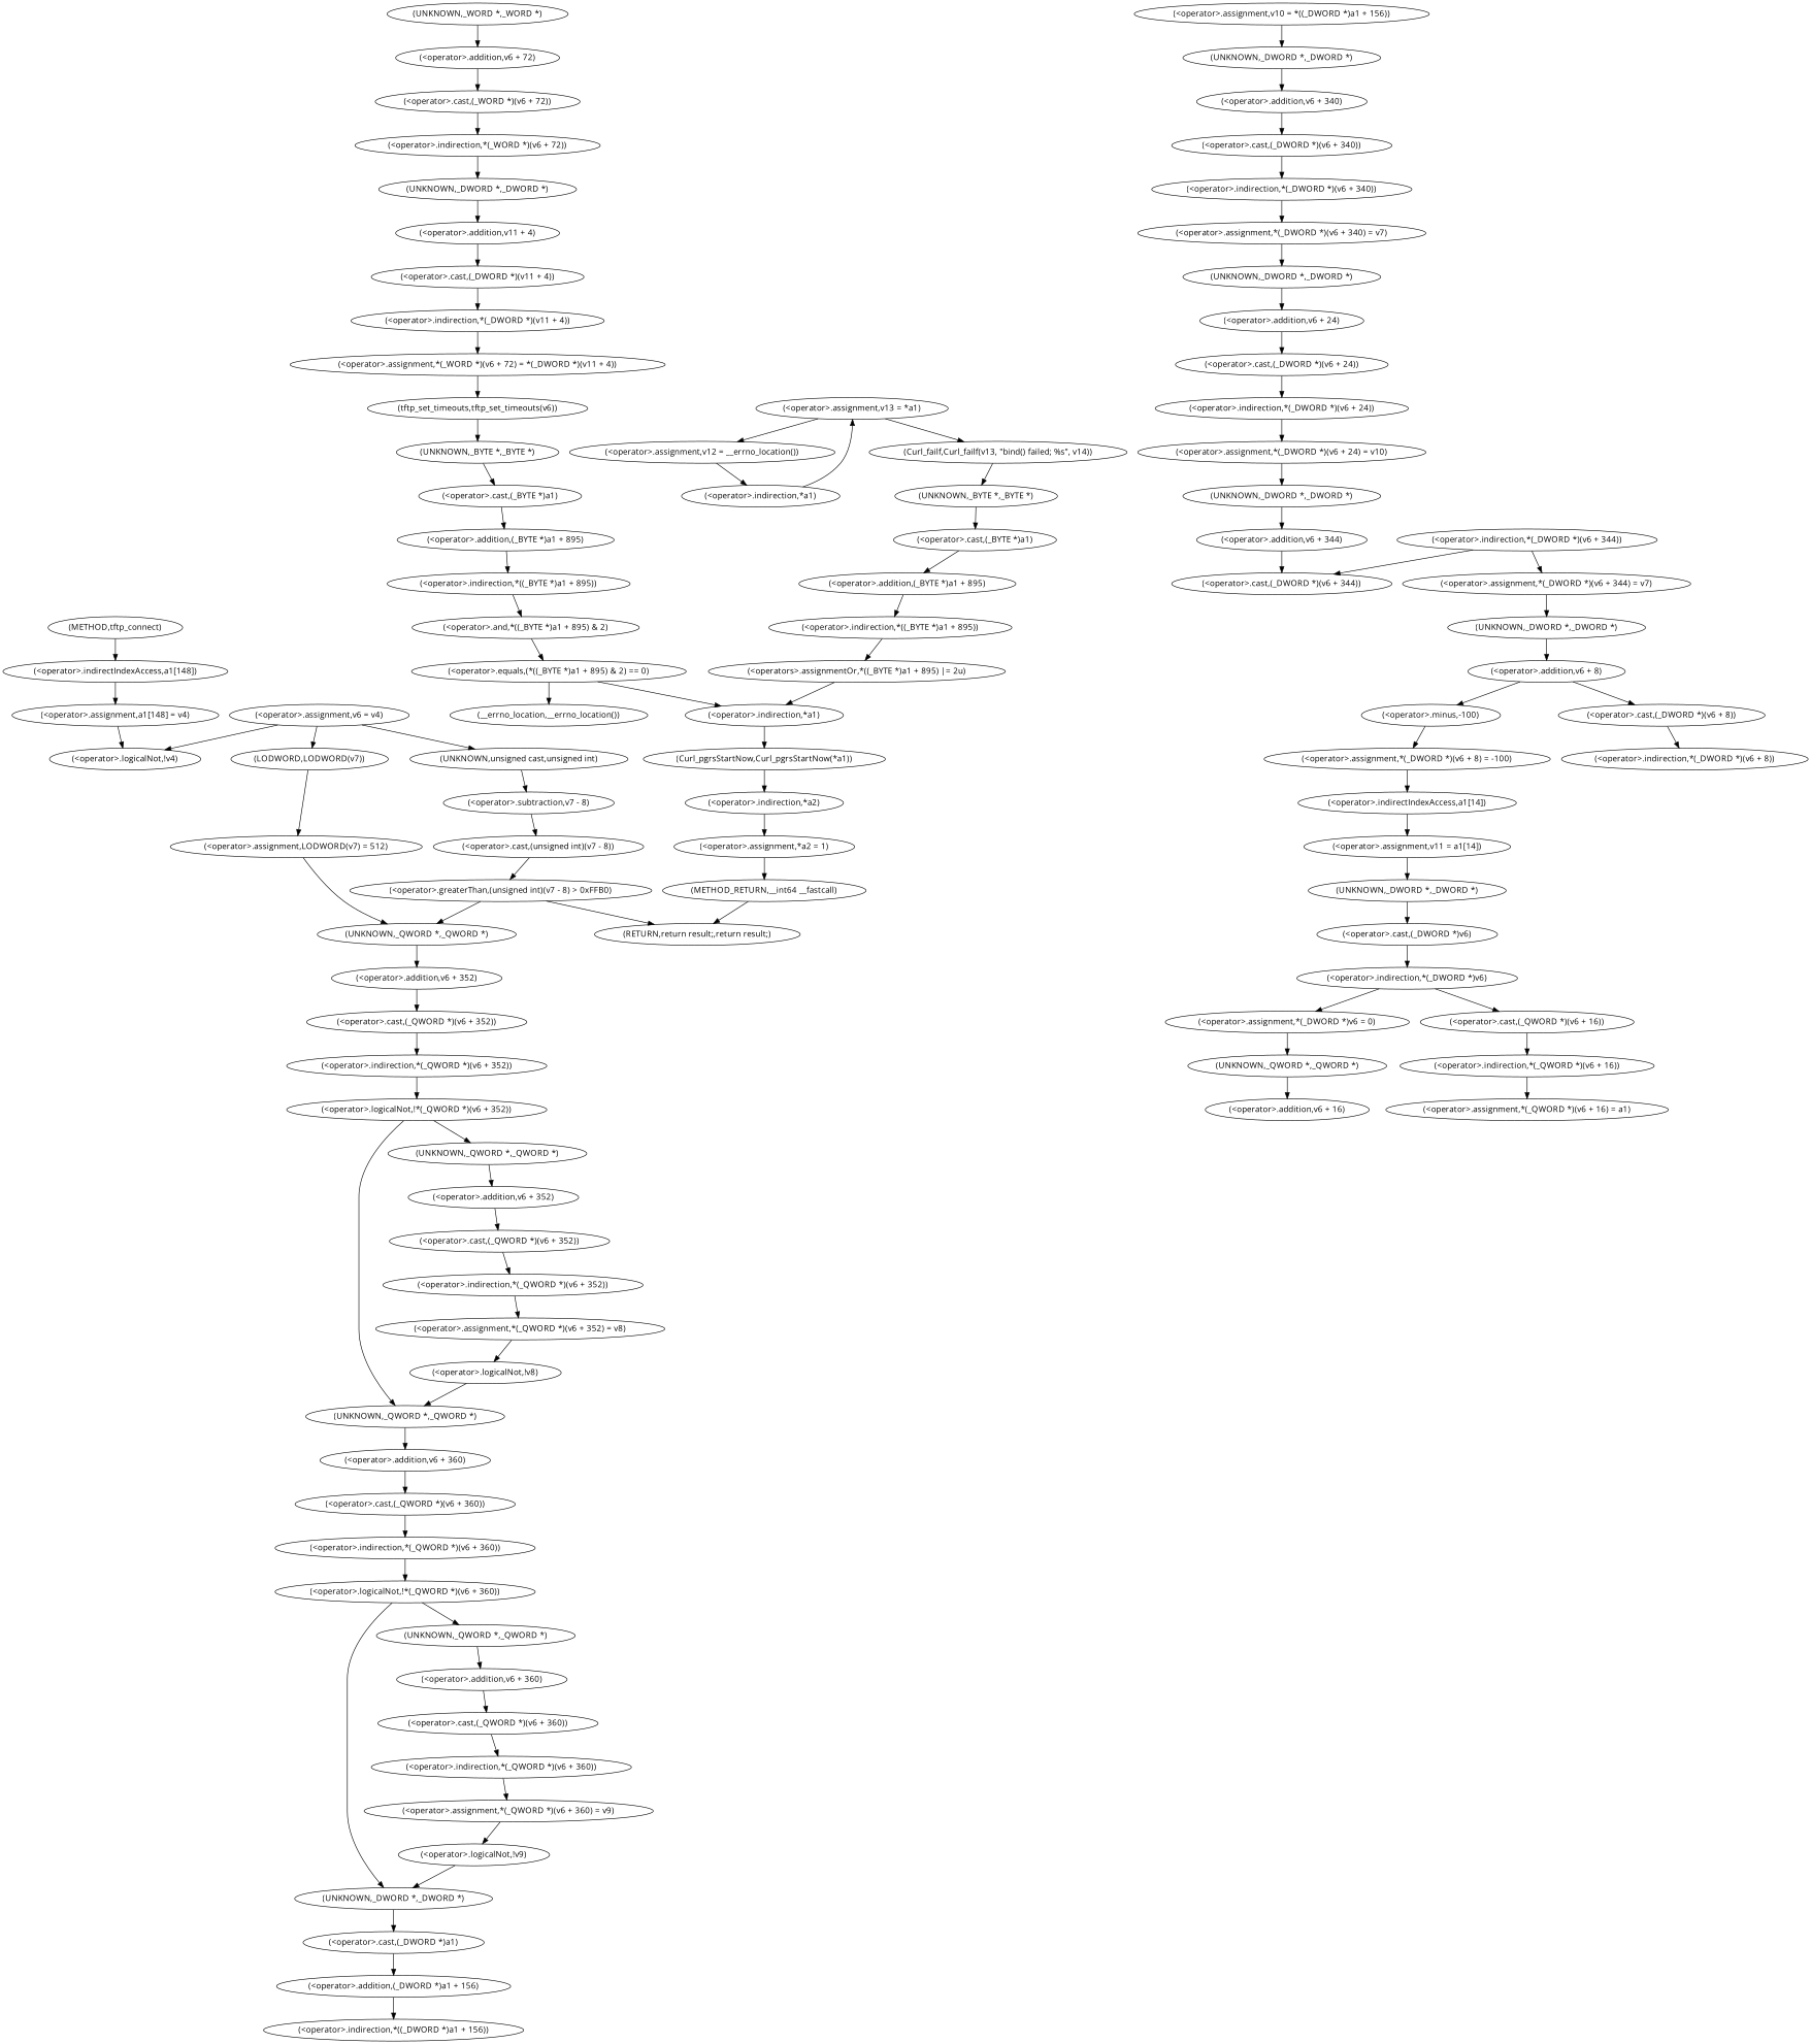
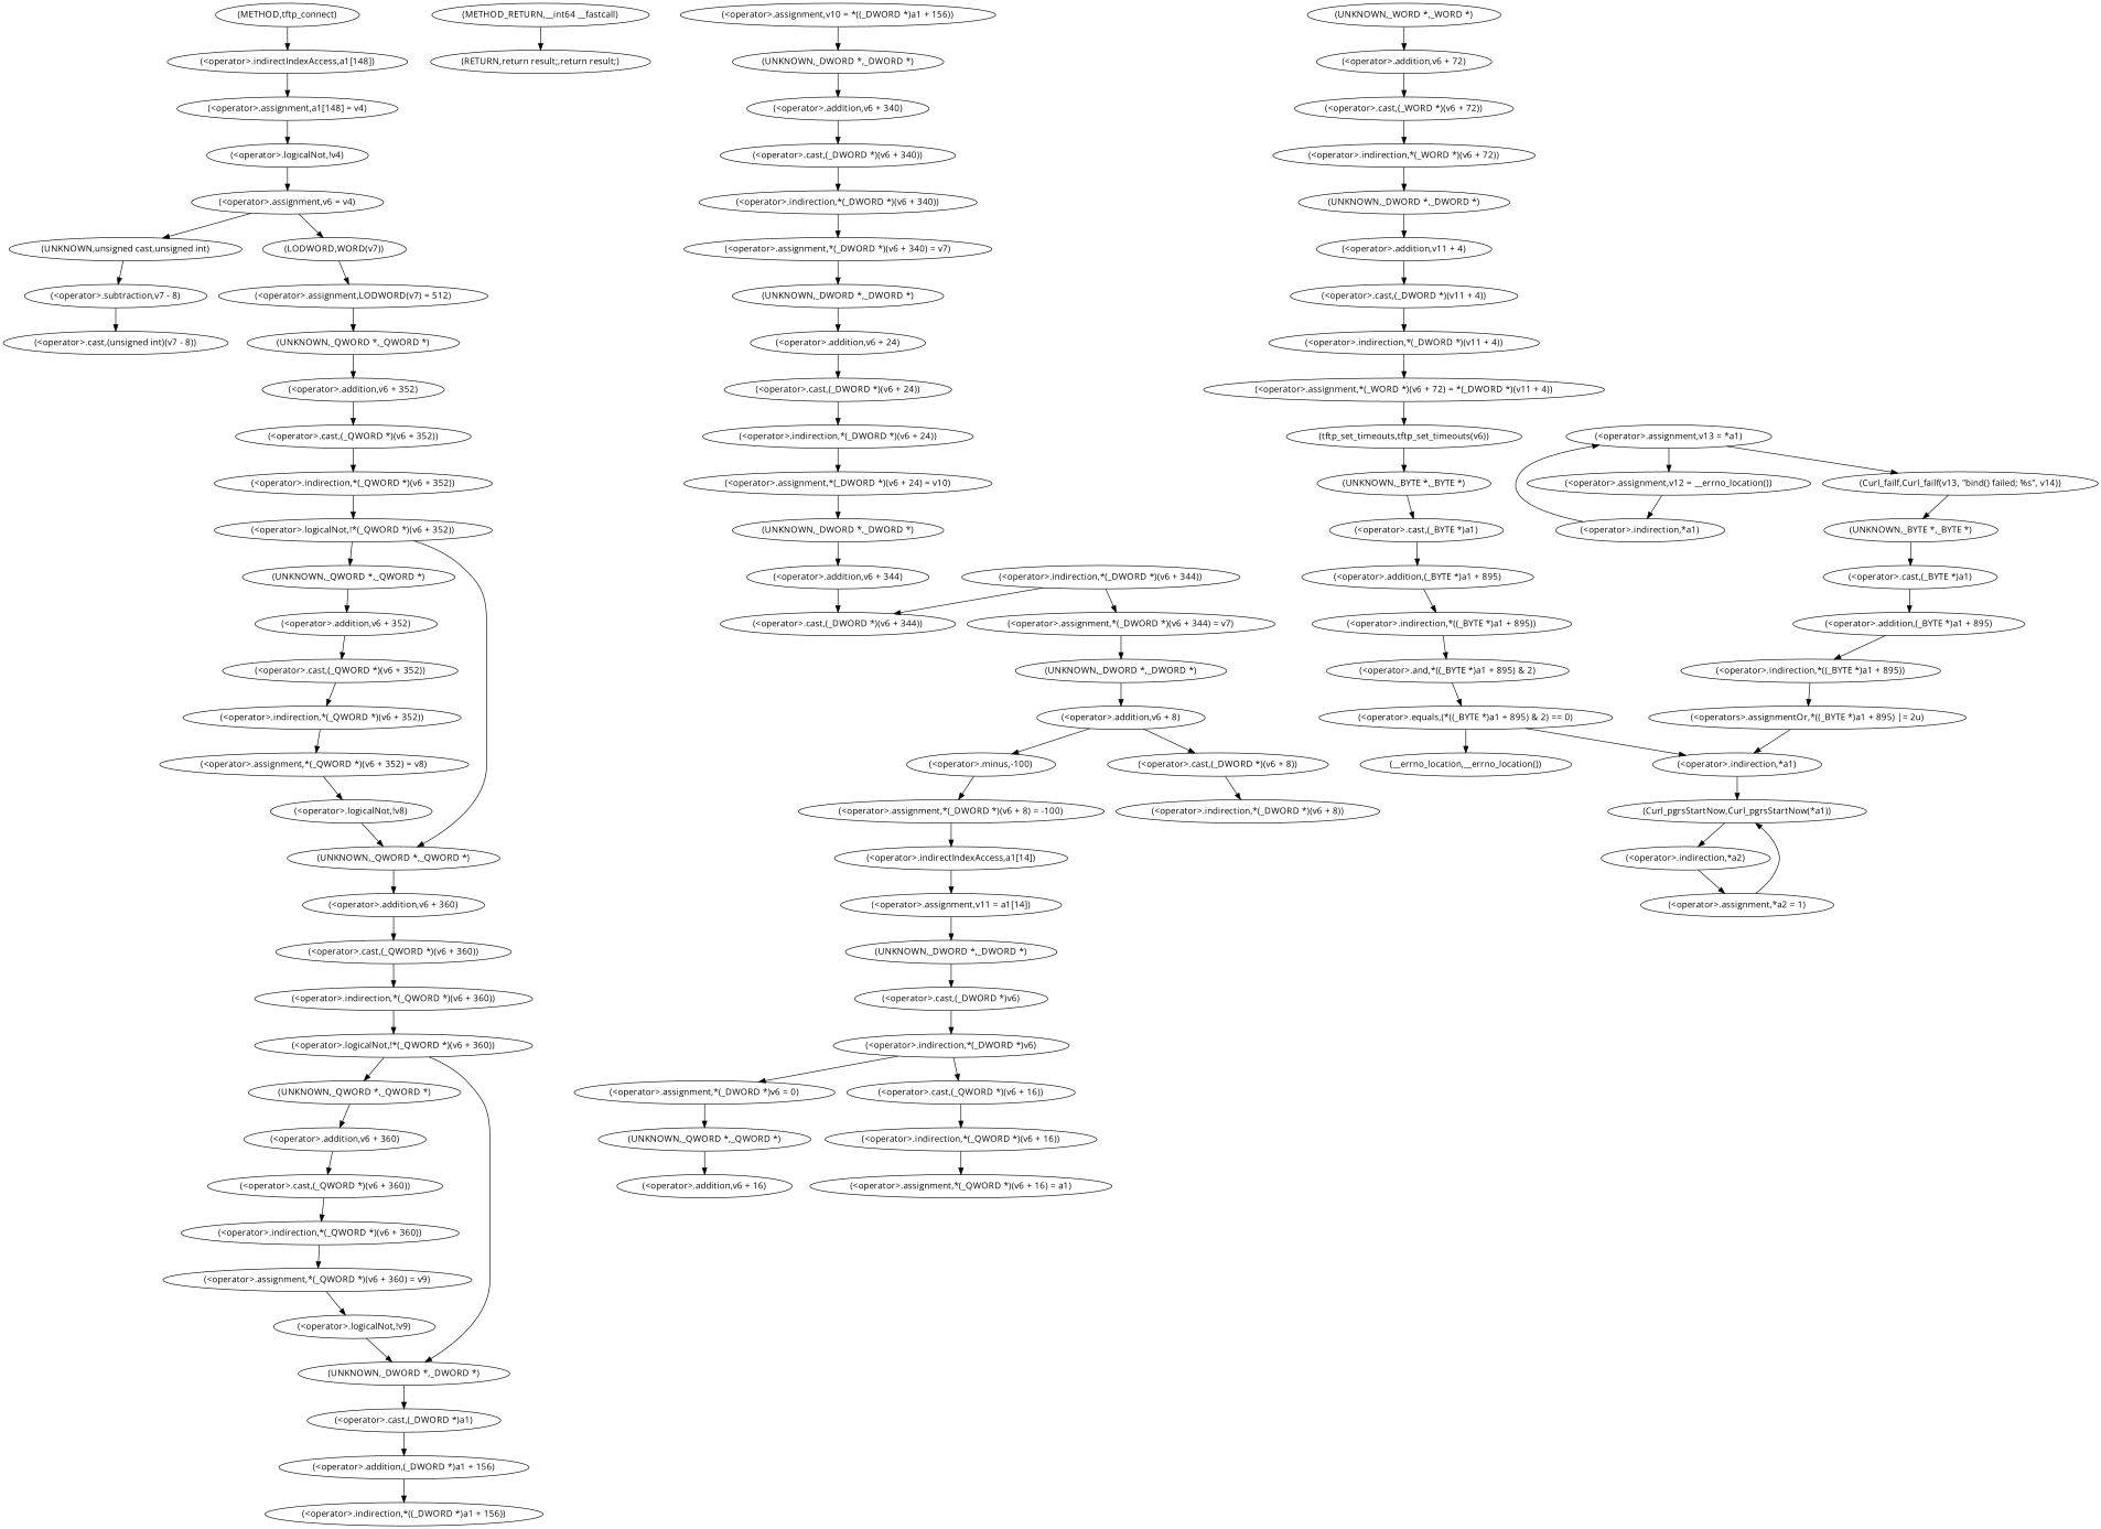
  digraph {
    fontname="Open Sans"
    node [fontname="Open Sans"]
    edge [fontname="Open Sans"]
    n1 [label="(<operator>.assignment,a1[148] = v4)"]
    n2 [label="(<operator>.logicalNot,!v4)"]
    n3 [label="(<operator>.assignment,v6 = v4)"]
    n4 [label="(<operator>.indirectIndexAccess,a1[148])"]
    n5 [label="(UNKNOWN,unsigned cast,unsigned int)"]
-   n6 [label="(LODWORD,LODWORD(v7))"]
+   n6 [label="(LODWORD,WORD(v7))"]
    n7 [label="(<operator>.subtraction,v7 - 8)"]
    n8 [label="(<operator>.assignment,LODWORD(v7) = 512)"]
-   n9 [label="(<operator>.greaterThan,(unsigned int)(v7 - 8) > 0xFFB0)"]
    n10 [label="(RETURN,return result;,return result;)"]
    n11 [label="(UNKNOWN,_QWORD *,_QWORD *)"]
    n12 [label="(<operator>.addition,v6 + 352)"]
    n13 [label="(<operator>.cast,(unsigned int)(v7 - 8))"]
    n14 [label="(METHOD_RETURN,__int64 __fastcall)"]
    n15 [label="(<operator>.logicalNot,!*(_QWORD *)(v6 + 352))"]
    n16 [label="(UNKNOWN,_QWORD *,_QWORD *)"]
    n17 [label="(UNKNOWN,_QWORD *,_QWORD *)"]
    n18 [label="(<operator>.addition,v6 + 352)"]
    n19 [label="(<operator>.addition,v6 + 360)"]
    n20 [label="(<operator>.indirection,*(_QWORD *)(v6 + 352))"]
    n21 [label="(<operator>.cast,(_QWORD *)(v6 + 352))"]
    n22 [label="(<operator>.assignment,*(_QWORD *)(v6 + 352) = v8)"]
    n23 [label="(<operator>.logicalNot,!v8)"]
    n24 [label="(<operator>.indirection,*(_QWORD *)(v6 + 352))"]
    n25 [label="(<operator>.cast,(_QWORD *)(v6 + 352))"]
    n26 [label="(<operator>.logicalNot,!*(_QWORD *)(v6 + 360))"]
    n27 [label="(UNKNOWN,_QWORD *,_QWORD *)"]
    n28 [label="(UNKNOWN,_DWORD *,_DWORD *)"]
    n29 [label="(<operator>.addition,v6 + 360)"]
    n30 [label="(<operator>.cast,(_DWORD *)a1)"]
    n31 [label="(<operator>.indirection,*(_QWORD *)(v6 + 360))"]
    n32 [label="(<operator>.cast,(_QWORD *)(v6 + 360))"]
    n33 [label="(<operator>.assignment,*(_QWORD *)(v6 + 360) = v9)"]
    n34 [label="(<operator>.logicalNot,!v9)"]
    n35 [label="(<operator>.indirection,*(_QWORD *)(v6 + 360))"]
    n36 [label="(<operator>.cast,(_QWORD *)(v6 + 360))"]
    n37 [label="(<operator>.assignment,v10 = *((_DWORD *)a1 + 156))"]
    n38 [label="(UNKNOWN,_DWORD *,_DWORD *)"]
    n39 [label="(<operator>.addition,v6 + 340)"]
    n40 [label="(<operator>.indirection,*((_DWORD *)a1 + 156))"]
    n41 [label="(<operator>.addition,(_DWORD *)a1 + 156)"]
    n42 [label="(<operator>.assignment,*(_DWORD *)(v6 + 340) = v7)"]
    n43 [label="(UNKNOWN,_DWORD *,_DWORD *)"]
    n44 [label="(<operator>.addition,v6 + 24)"]
    n45 [label="(<operator>.indirection,*(_DWORD *)(v6 + 340))"]
    n46 [label="(<operator>.cast,(_DWORD *)(v6 + 340))"]
    n47 [label="(<operator>.assignment,*(_DWORD *)(v6 + 24) = v10)"]
    n48 [label="(UNKNOWN,_DWORD *,_DWORD *)"]
    n49 [label="(<operator>.addition,v6 + 344)"]
    n50 [label="(<operator>.indirection,*(_DWORD *)(v6 + 24))"]
    n51 [label="(<operator>.cast,(_DWORD *)(v6 + 24))"]
    n52 [label="(<operator>.assignment,*(_DWORD *)(v6 + 344) = v7)"]
    n53 [label="(UNKNOWN,_DWORD *,_DWORD *)"]
    n54 [label="(<operator>.addition,v6 + 8)"]
    n55 [label="(<operator>.indirection,*(_DWORD *)(v6 + 344))"]
    n56 [label="(<operator>.cast,(_DWORD *)(v6 + 344))"]
    n57 [label="(<operator>.assignment,*(_DWORD *)(v6 + 8) = -100)"]
    n58 [label="(<operator>.indirectIndexAccess,a1[14])"]
    n59 [label="(<operator>.assignment,v11 = a1[14])"]
    n60 [label="(<operator>.indirection,*(_DWORD *)(v6 + 8))"]
    n61 [label="(<operator>.minus,-100)"]
    n62 [label="(<operator>.cast,(_DWORD *)(v6 + 8))"]
    n63 [label="(UNKNOWN,_DWORD *,_DWORD *)"]
    n64 [label="(<operator>.cast,(_DWORD *)v6)"]
    n65 [label="(<operator>.assignment,*(_DWORD *)v6 = 0)"]
    n66 [label="(UNKNOWN,_QWORD *,_QWORD *)"]
    n67 [label="(<operator>.addition,v6 + 16)"]
    n68 [label="(<operator>.indirection,*(_DWORD *)v6)"]
    n69 [label="(<operator>.cast,(_QWORD *)(v6 + 16))"]
    n70 [label="(<operator>.assignment,*(_QWORD *)(v6 + 16) = a1)"]
    n71 [label="(UNKNOWN,_WORD *,_WORD *)"]
    n72 [label="(<operator>.addition,v6 + 72)"]
    n73 [label="(<operator>.indirection,*(_QWORD *)(v6 + 16))"]
    n74 [label="(<operator>.assignment,*(_WORD *)(v6 + 72) = *(_DWORD *)(v11 + 4))"]
    n75 [label="(tftp_set_timeouts,tftp_set_timeouts(v6))"]
    n76 [label="(UNKNOWN,_BYTE *,_BYTE *)"]
    n77 [label="(<operator>.indirection,*(_WORD *)(v6 + 72))"]
    n78 [label="(UNKNOWN,_DWORD *,_DWORD *)"]
    n79 [label="(<operator>.addition,v11 + 4)"]
    n80 [label="(<operator>.cast,(_WORD *)(v6 + 72))"]
    n81 [label="(<operator>.indirection,*(_DWORD *)(v11 + 4))"]
    n82 [label="(<operator>.cast,(_DWORD *)(v11 + 4))"]
    n83 [label="(<operator>.cast,(_BYTE *)a1)"]
    n84 [label="(<operator>.equals,(*((_BYTE *)a1 + 895) & 2) == 0)"]
    n85 [label="(__errno_location,__errno_location())"]
    n86 [label="(<operator>.indirection,*a1)"]
    n87 [label="(Curl_pgrsStartNow,Curl_pgrsStartNow(*a1))"]
    n88 [label="(<operator>.and,*((_BYTE *)a1 + 895) & 2)"]
    n89 [label="(<operator>.indirection,*((_BYTE *)a1 + 895))"]
    n90 [label="(<operator>.addition,(_BYTE *)a1 + 895)"]
    n91 [label="(<operator>.assignment,v12 = __errno_location())"]
    n92 [label="(<operator>.indirection,*a1)"]
    n93 [label="(<operator>.assignment,v13 = *a1)"]
    n94 [label="(Curl_failf,Curl_failf(v13, \"bind() failed; %s\", v14))"]
    n95 [label="(UNKNOWN,_BYTE *,_BYTE *)"]
    n96 [label="(<operator>.cast,(_BYTE *)a1)"]
    n97 [label="(<operators>.assignmentOr,*((_BYTE *)a1 + 895) |= 2u)"]
    n98 [label="(<operator>.indirection,*((_BYTE *)a1 + 895))"]
    n99 [label="(<operator>.addition,(_BYTE *)a1 + 895)"]
    n100 [label="(<operator>.indirection,*a2)"]
    n101 [label="(<operator>.assignment,*a2 = 1)"]
    n102 [label="(METHOD,tftp_connect)"]
    n1 -> n2
-   n3 -> n2
+   n2 -> n3
    n3 -> n5
    n3 -> n6
    n4 -> n1
    n5 -> n7
    n6 -> n8
    n7 -> n13
    n8 -> n11
-   n9 -> n10
-   n9 -> n11
    n11 -> n12
    n12 -> n21
-   n13 -> n9
    n14 -> n10
    n15 -> n16
    n15 -> n17
    n16 -> n18
    n17 -> n19
    n18 -> n25
    n19 -> n32
    n20 -> n15
    n21 -> n20
    n22 -> n23
    n23 -> n17
    n24 -> n22
    n25 -> n24
    n26 -> n27
    n26 -> n28
    n27 -> n29
    n28 -> n30
    n29 -> n36
    n30 -> n41
    n31 -> n26
    n32 -> n31
    n33 -> n34
    n34 -> n28
    n35 -> n33
    n36 -> n35
    n37 -> n38
    n38 -> n39
    n39 -> n46
    n41 -> n40
    n42 -> n43
    n43 -> n44
    n44 -> n51
    n45 -> n42
    n46 -> n45
    n47 -> n48
    n48 -> n49
    n49 -> n56
    n50 -> n47
    n51 -> n50
    n52 -> n53
    n53 -> n54
    n54 -> n61
    n54 -> n62
    n55 -> n52
    n55 -> n56
    n57 -> n58
    n58 -> n59
    n59 -> n63
    n61 -> n57
    n62 -> n60
    n63 -> n64
    n64 -> n68
    n65 -> n66
    n66 -> n67
    n68 -> n65
    n68 -> n69
    n69 -> n73
    n71 -> n72
    n72 -> n80
    n73 -> n70
    n74 -> n75
    n75 -> n76
    n76 -> n83
    n77 -> n78
    n78 -> n79
    n79 -> n82
    n80 -> n77
    n81 -> n74
    n82 -> n81
    n83 -> n90
    n84 -> n85
    n84 -> n86
    n86 -> n87
    n87 -> n100
    n88 -> n84
    n89 -> n88
    n90 -> n89
    n91 -> n92
    n92 -> n93
    n93 -> n91
    n93 -> n94
    n94 -> n95
    n95 -> n96
    n96 -> n99
    n97 -> n86
    n98 -> n97
    n99 -> n98
    n100 -> n101
-   n101 -> n14
+   n101 -> n87
    n102 -> n4
  }
